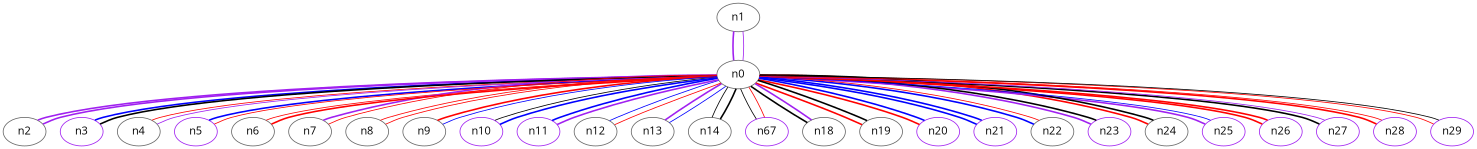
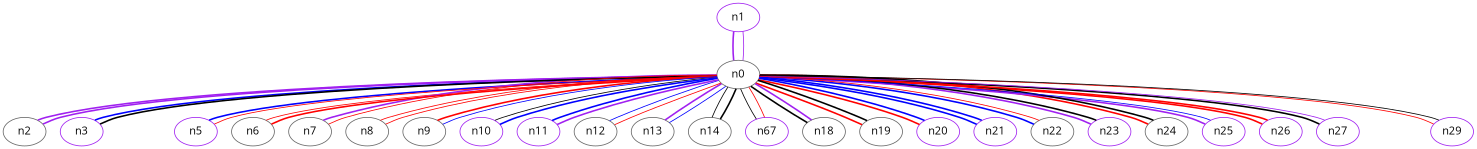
  graph {
    fontname="Open Sans"
    node [color=purple fontname="Open Sans"]
    edge [color=red fontname="Open Sans" style=bold]
-   n1 [color=gray40]
+   n1
    n0 [color=gray40]
    n2 [color=gray40]
    n3
-   n4 [color=gray40]
    n5
    n6 [color=gray40]
    n7 [color=gray40]
    n8 [color=gray40]
    n9 [color=gray40]
    n10
    n11
    n12 [color=gray40]
    n13 [color=gray40]
    n14 [color=gray40]
    n17 [label=n67]
    n18 [color=gray40]
    n19 [color=gray40]
    n20
    n21
    n22 [color=gray40]
    n23
    n24 [color=gray40]
    n25
    n26
    n27
-   n28
    n29
    n1 -- n0 [color=purple]
    n0 -- n1 [color=purple style=solid]
    n0 -- n2 [color=purple]
    n0 -- n3 [color=blue]
-   n0 -- n4 [style=solid]
    n0 -- n5 [color=blue]
    n0 -- n6 [style=solid]
    n0 -- n7 [color=purple]
    n0 -- n8 [style=solid]
    n0 -- n9
    n0 -- n10 [color=black style=solid]
    n0 -- n11 [color=blue]
    n0 -- n12 [color=blue style=solid]
    n0 -- n13 [color=purple]
    n0 -- n14 [color=black style=solid]
    n0 -- n17 [color=black style=solid]
    n0 -- n18 [color=black]
    n0 -- n19
    n0 -- n20
    n0 -- n21 [color=blue]
    n0 -- n22 [color=blue]
    n0 -- n23 [color=purple]
    n0 -- n24
    n0 -- n25 [color=purple]
    n0 -- n26
    n0 -- n27 [color=black]
-   n0 -- n28
    n0 -- n29 [style=solid]
    n2 -- n0 [color=purple]
    n3 -- n0 [color=black]
-   n4 -- n0 [color=purple style=solid]
    n5 -- n0 [style=solid]
    n6 -- n0
    n7 -- n0 [style=solid]
    n8 -- n0 [style=solid]
    n9 -- n0 [color=blue style=solid]
    n10 -- n0 [color=blue]
    n11 -- n0 [color=purple]
    n12 -- n0 [style=solid]
    n13 -- n0 [color=blue style=solid]
    n14 -- n0 [color=black]
    n17 -- n0 [style=solid]
    n18 -- n0 [color=purple]
    n19 -- n0 [color=black]
    n20 -- n0 [color=blue]
    n21 -- n0 [color=blue]
    n22 -- n0 [style=solid]
    n23 -- n0 [color=black]
    n24 -- n0 [color=black]
    n25 -- n0 [color=blue style=solid]
    n26 -- n0
    n27 -- n0 [color=purple style=solid]
-   n28 -- n0 [style=solid]
    n29 -- n0 [color=black style=solid]
  }
